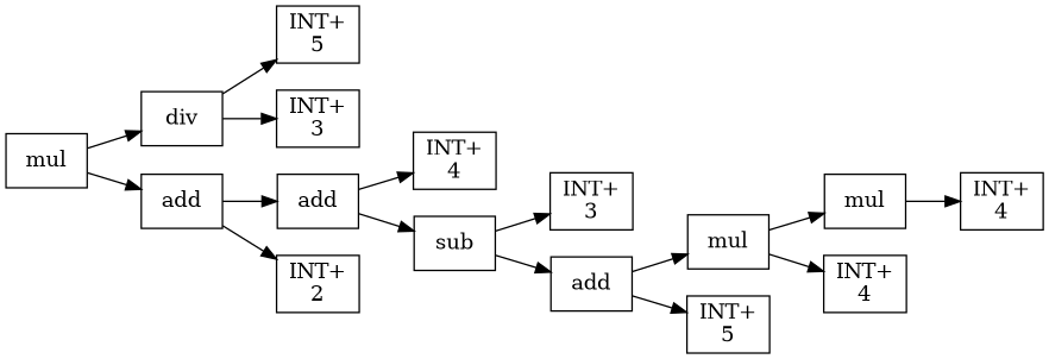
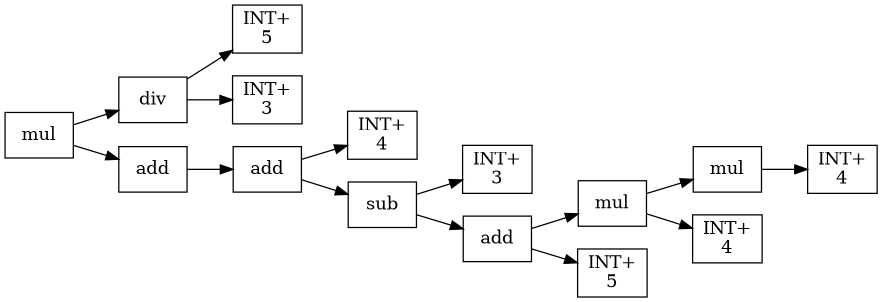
  digraph {
    rankdir=LR
    node [shape=box]
    n1 [label=mul]
    n2 [label=div]
    n3 [label=add]
    n4 [label="INT+\n5"]
    n5 [label="INT+\n3"]
    n6 [label=add]
-   n7 [label="INT+\n2"]
    n8 [label="INT+\n4"]
    n9 [label=sub]
    n10 [label="INT+\n3"]
    n11 [label=add]
    n12 [label=mul]
    n13 [label="INT+\n5"]
    n14 [label=mul]
    n15 [label="INT+\n4"]
    n16 [label="INT+\n4"]
    n1 -> n2
    n1 -> n3
    n2 -> n4
    n2 -> n5
    n3 -> n6
-   n3 -> n7
    n6 -> n8
    n6 -> n9
    n9 -> n10
    n9 -> n11
    n11 -> n12
    n11 -> n13
    n12 -> n14
    n12 -> n15
    n14 -> n16
  }
